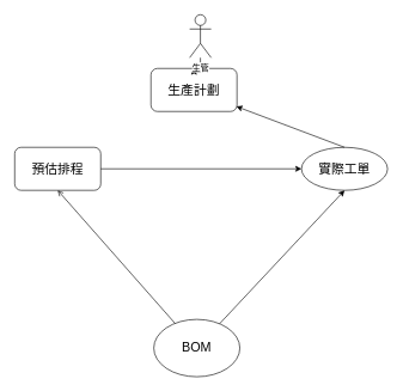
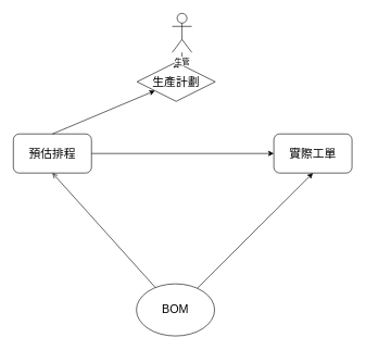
  <mxCell id="0" />
  <mxCell id="1" parent="0" />
- <mxCell id="2" value="&lt;font style=&quot;font-size: 18px&quot;&gt;生產計劃&lt;/font&gt;" style="rounded=1;whiteSpace=wrap;html=1;" vertex="1" parent="1"><mxGeometry x="210" y="95" width="120" height="60" as="geometry" /></mxCell>
+ <mxCell id="2" value="&lt;font style=&quot;font-size: 18px&quot;&gt;生產計劃&lt;/font&gt;" style="rhombus;whiteSpace=wrap;html=1;" vertex="1" parent="1"><mxGeometry x="210" y="95" width="120" height="60" as="geometry" /></mxCell>
  <mxCell id="3" value="&lt;font style=&quot;font-size: 18px&quot;&gt;預估排程&lt;/font&gt;" style="rounded=1;whiteSpace=wrap;html=1;" vertex="1" parent="1"><mxGeometry x="20" y="205" width="120" height="60" as="geometry" /></mxCell>
- <mxCell id="4" value="&lt;font style=&quot;font-size: 18px&quot;&gt;實際工單&lt;/font&gt;" style="ellipse;whiteSpace=wrap;html=1;" vertex="1" parent="1"><mxGeometry x="420" y="205" width="120" height="60" as="geometry" /></mxCell>
- <mxCell id="5" value="&lt;font style=&quot;font-size: 18px&quot;&gt;BOM&lt;br&gt;&lt;/font&gt;" style="ellipse;whiteSpace=wrap;html=1;" vertex="1" parent="1"><mxGeometry x="214" y="445" width="120" height="80" as="geometry" /></mxCell>
+ <mxCell id="4" value="&lt;font style=&quot;font-size: 18px&quot;&gt;實際工單&lt;/font&gt;" style="rounded=1;whiteSpace=wrap;html=1;" vertex="1" parent="1"><mxGeometry x="420" y="205" width="120" height="60" as="geometry" /></mxCell>
+ <mxCell id="5" value="&lt;font style=&quot;font-size: 18px&quot;&gt;BOM&lt;br&gt;&lt;/font&gt;" style="ellipse;whiteSpace=wrap;html=1;" vertex="1" parent="1"><mxGeometry x="209" y="435" width="120" height="80" as="geometry" /></mxCell>
  <mxCell id="6" value="" style="endArrow=open;html=1;entryX=0.5;entryY=1;entryDx=0;entryDy=0;" edge="1" parent="1" source="5" target="3"><mxGeometry width="50" height="50" relative="1" as="geometry"><mxPoint x="120" y="315" as="sourcePoint" /><mxPoint x="170" y="265" as="targetPoint" /></mxGeometry></mxCell>
  <mxCell id="7" value="" style="endArrow=classic;html=1;entryX=0.5;entryY=1;entryDx=0;entryDy=0;" edge="1" parent="1" source="5" target="4"><mxGeometry width="50" height="50" relative="1" as="geometry"><mxPoint x="251.589" y="334.271" as="sourcePoint" /><mxPoint x="190" y="285" as="targetPoint" /></mxGeometry></mxCell>
- <mxCell id="9" value="" style="endArrow=classic;html=1;entryX=0.992;entryY=0.883;entryDx=0;entryDy=0;exitX=0.5;exitY=0;exitDx=0;exitDy=0;entryPerimeter=0;" edge="1" parent="1" source="4" target="2"><mxGeometry width="50" height="50" relative="1" as="geometry"><mxPoint x="321.589" y="404.271" as="sourcePoint" /><mxPoint x="260" y="355" as="targetPoint" /></mxGeometry></mxCell>
+ <mxCell id="8" value="" style="endArrow=classic;html=1;exitX=0.5;exitY=0;exitDx=0;exitDy=0;" edge="1" parent="1" source="3" target="2"><mxGeometry width="50" height="50" relative="1" as="geometry"><mxPoint x="281.589" y="364.271" as="sourcePoint" /><mxPoint x="220" y="315" as="targetPoint" /></mxGeometry></mxCell>
  <mxCell id="10" value="" style="endArrow=classic;html=1;entryX=0;entryY=0.5;entryDx=0;entryDy=0;exitX=1;exitY=0.5;exitDx=0;exitDy=0;" edge="1" parent="1" source="3" target="4"><mxGeometry width="50" height="50" relative="1" as="geometry"><mxPoint x="291.589" y="284.271" as="sourcePoint" /><mxPoint x="230" y="235" as="targetPoint" /></mxGeometry></mxCell>
  <mxCell id="11" value="" style="edgeStyle=orthogonalEdgeStyle;rounded=0;orthogonalLoop=1;jettySize=auto;html=1;" edge="1" parent="1" source="12" target="2"><mxGeometry relative="1" as="geometry" /></mxCell>
  <mxCell id="12" value="生管" style="shape=umlActor;verticalLabelPosition=bottom;labelBackgroundColor=#ffffff;verticalAlign=top;html=1;outlineConnect=0;" vertex="1" parent="1"><mxGeometry x="264" y="20" width="30" height="60" as="geometry" /></mxCell>
